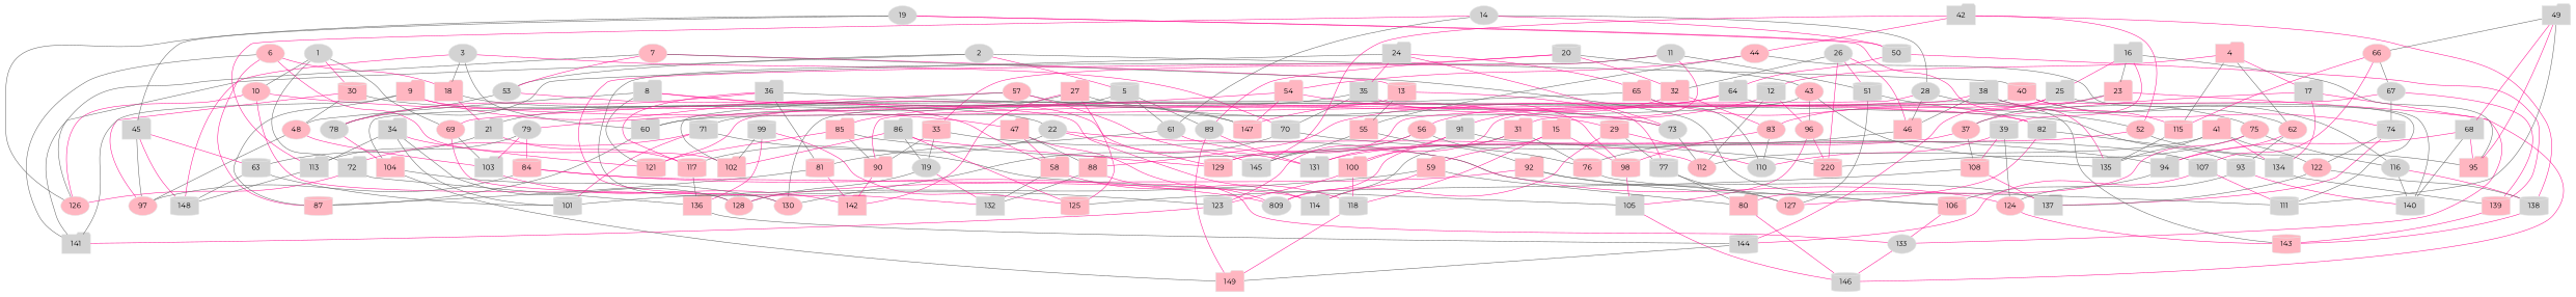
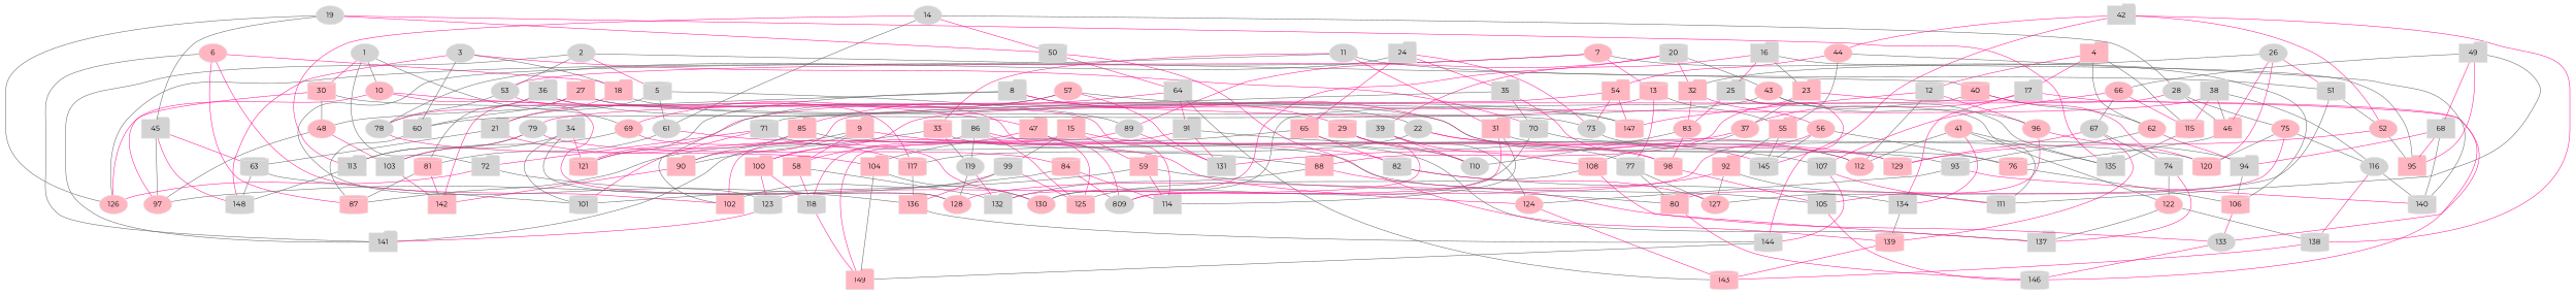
  graph {
    fontname=Montserrat
    node [color=gray90 fillcolor=lightgrey fontname=Montserrat shape=folder style=filled]
    edge [color=deeppink fontname=Montserrat]
    1 [shape=ellipse]
    10 [fillcolor=lightpink shape=ellipse]
    30 [fillcolor=lightpink shape=cylinder]
    69 [fillcolor=lightpink shape=ellipse]
    72
    126 [fillcolor=lightpink shape=ellipse]
    47 [fillcolor=lightpink]
    128 [fillcolor=lightpink shape=ellipse]
    48 [fillcolor=lightpink shape=ellipse]
    147 [fillcolor=lightpink shape=cylinder]
    97 [fillcolor=lightpink shape=ellipse]
    130 [fillcolor=lightpink shape=ellipse]
    103
    136 [fillcolor=lightpink]
    2 [shape=ellipse]
    5 [shape=cylinder]
    40 [fillcolor=lightpink shape=cylinder]
    53 [shape=ellipse]
    141
    21
    61 [shape=ellipse]
    89 [shape=ellipse]
    62 [fillcolor=lightpink shape=ellipse]
    74 [shape=cylinder]
    78 [shape=ellipse]
    114
    3 [shape=ellipse]
    18 [fillcolor=lightpink]
    60
    70 [shape=cylinder]
    148 [shape=cylinder]
    22 [shape=ellipse]
    87 [fillcolor=lightpink shape=cylinder]
    94
    4 [fillcolor=lightpink]
    12 [shape=cylinder]
    17
    115 [fillcolor=lightpink shape=cylinder]
    96 [fillcolor=lightpink shape=ellipse]
    112 [fillcolor=lightpink shape=ellipse]
    37 [fillcolor=lightpink shape=ellipse]
    133 [shape=ellipse]
    134
    93 [shape=cylinder]
    135
    63 [shape=cylinder]
    117 [fillcolor=lightpink shape=cylinder]
    81 [fillcolor=lightpink shape=cylinder]
    124 [fillcolor=lightpink shape=ellipse]
    131
    149 [fillcolor=lightpink]
    6 [fillcolor=lightpink shape=ellipse]
    102 [fillcolor=lightpink]
    7 [fillcolor=lightpink shape=ellipse]
    13 [fillcolor=lightpink shape=cylinder]
    106 [fillcolor=lightpink shape=cylinder]
    121 [fillcolor=lightpink shape=cylinder]
    55 [fillcolor=lightpink]
    77 [shape=cylinder]
    29 [fillcolor=lightpink shape=cylinder]
    8
    145 [shape=cylinder]
    n63 [label=809 shape=ellipse]
    110 [shape=ellipse]
    9 [fillcolor=lightpink]
    58 [fillcolor=lightpink]
    82 [shape=cylinder]
    118 [shape=cylinder]
    132
    127 [fillcolor=lightpink shape=ellipse]
    88 [fillcolor=lightpink]
    11 [shape=ellipse]
    31 [fillcolor=lightpink]
    33 [fillcolor=lightpink shape=cylinder]
    51 [shape=cylinder]
    123 [shape=cylinder]
    76 [fillcolor=lightpink shape=cylinder]
    90 [fillcolor=lightpink]
    119 [shape=ellipse]
    137
    52 [fillcolor=lightpink shape=ellipse]
-   120 [fillcolor=lightpink shape=cylinder label=220]
+   120 [fillcolor=lightpink shape=cylinder]
    105
    92 [fillcolor=lightpink]
    80 [fillcolor=lightpink]
    14 [shape=ellipse]
    28 [shape=ellipse]
    50 [shape=cylinder]
    113
    46 [fillcolor=lightpink]
    75 [fillcolor=lightpink shape=ellipse]
    64
    139 [fillcolor=lightpink shape=cylinder]
    15 [fillcolor=lightpink]
    59 [fillcolor=lightpink]
    98 [fillcolor=lightpink shape=cylinder]
    99 [shape=cylinder]
    101 [shape=cylinder]
    125 [fillcolor=lightpink shape=cylinder]
    23 [fillcolor=lightpink]
    16
    25
    39 [shape=cylinder]
    95 [fillcolor=lightpink]
    146 [shape=cylinder]
    83 [fillcolor=lightpink shape=ellipse]
    111 [shape=cylinder]
    144 [shape=cylinder]
    108 [fillcolor=lightpink shape=cylinder]
    129 [fillcolor=lightpink shape=cylinder]
    19 [shape=ellipse]
    45
    20 [shape=cylinder]
    32 [fillcolor=lightpink]
    43 [fillcolor=lightpink shape=ellipse]
    56 [fillcolor=lightpink shape=ellipse]
    24
    35
    65 [fillcolor=lightpink]
    73 [shape=ellipse]
    71 [shape=cylinder]
    104 [fillcolor=lightpink]
    26 [shape=ellipse]
    27 [fillcolor=lightpink]
    142 [fillcolor=lightpink]
    116 [shape=ellipse]
    34
    36
    140 [shape=cylinder]
    38
    100 [fillcolor=lightpink]
    138 [shape=cylinder]
    143 [fillcolor=lightpink shape=cylinder]
    122 [fillcolor=lightpink shape=ellipse]
-   41 [fillcolor=lightpink]
+   41 [fillcolor=lightpink shape=ellipse]
    42
    44 [fillcolor=lightpink shape=ellipse]
    54 [fillcolor=lightpink]
    79 [shape=ellipse]
    49
    66 [fillcolor=lightpink shape=ellipse]
    68
    67 [shape=ellipse]
    107 [shape=cylinder]
    85 [fillcolor=lightpink]
    91
    84 [fillcolor=lightpink shape=cylinder]
    57 [fillcolor=lightpink shape=ellipse]
    86
    1 -- 10 [color=gray40]
    1 -- 30
    1 -- 69 [color=gray40]
    1 -- 72 [color=gray40]
    10 -- 126
    10 -- 47
    10 -- 128
    30 -- 48 [color=gray40]
    30 -- 147 [color=gray40]
    30 -- 97
    69 -- 130
    69 -- 103 [color=gray40]
    72 -- 126
    72 -- 136 [color=gray40]
    47 -- n63
    47 -- 58
    47 -- 88 [color=gray40]
    48 -- 97 [color=gray40]
    48 -- 103
    103 -- 142
    136 -- 144 [color=gray40]
    2 -- 5
    2 -- 40 [color=gray40]
    2 -- 53 [color=gray40]
    2 -- 141 [color=gray40]
    5 -- 21 [color=gray40]
    5 -- 61 [color=gray40]
    5 -- 89 [color=gray40]
    40 -- 130 [color=gray40]
    40 -- 62 [color=gray40]
    40 -- 74
    53 -- 78 [color=gray40]
    53 -- 114
    21 -- 63 [color=gray40]
    21 -- 117
    61 -- 81 [color=gray40]
    61 -- 124
    89 -- 131
    89 -- 149
    62 -- 94
    62 -- 93 [color=gray40]
    74 -- 137
    74 -- 122 [color=gray40]
    78 -- 104
    3 -- 18 [color=gray40]
    3 -- 60 [color=gray40]
    3 -- 70
    3 -- 148
    18 -- 21
    18 -- 22 [color=gray40]
    60 -- 87 [color=gray40]
    70 -- 130 [color=gray40]
    70 -- 94 [color=gray40]
    22 -- 112
    22 -- 117 [color=gray40]
    22 -- 129
    94 -- 106 [color=gray40]
    4 -- 62 [color=gray40]
    4 -- 12
    4 -- 17
    4 -- 115 [color=gray40]
    12 -- 147
    12 -- 96
    12 -- 112 [color=gray40]
    17 -- 37
    17 -- 133
    17 -- 134
    115 -- 135 [color=gray40]
    96 -- 120
    96 -- 105
    37 -- 131
    37 -- 108 [color=gray40]
    133 -- 146
    134 -- 139 [color=gray40]
    93 -- 124 [color=gray40]
    93 -- 140
    63 -- 148 [color=gray40]
    63 -- 101 [color=gray40]
    117 -- 136 [color=gray40]
    81 -- 87 [color=gray40]
    81 -- 142
    124 -- 143
    6 -- 141 [color=gray40]
    6 -- 18
    6 -- 87
    6 -- 102
    7 -- 126 [color=gray40]
    7 -- 53
    7 -- 13
    7 -- 106 [color=gray40]
    13 -- 121
    13 -- 55 [color=gray40]
    13 -- 77
    106 -- 133
    55 -- 145 [color=gray40]
    55 -- 92 [color=gray40]
    77 -- 127 [color=gray40]
    77 -- 80 [color=gray40]
    29 -- 77 [color=gray40]
    29 -- n63
    29 -- 110
    8 -- 48 [color=gray40]
    8 -- 121 [color=gray40]
    8 -- 29
    8 -- 145
    9 -- 141 [color=gray40]
    9 -- 87 [color=gray40]
    9 -- 58
    9 -- 82
    58 -- 118
    58 -- 132 [color=gray40]
    82 -- 134 [color=gray40]
    82 -- 127
    118 -- 149
    88 -- 133
    88 -- 132 [color=gray40]
    11 -- 31
    11 -- 33
    11 -- 51 [color=gray40]
    11 -- 123 [color=gray40]
    31 -- 114 [color=gray40]
    31 -- n63
    31 -- 76 [color=gray40]
    33 -- 90 [color=gray40]
    33 -- 119 [color=gray40]
    33 -- 137 [color=gray40]
    51 -- 127 [color=gray40]
    51 -- 52 [color=gray40]
    123 -- 141
    76 -- 106 [color=gray40]
    90 -- 142
    119 -- 128 [color=gray40]
    119 -- 132
    52 -- 95 [color=gray40]
    52 -- 129
    105 -- 146
    92 -- 128
    92 -- 127 [color=gray40]
    92 -- 111 [color=gray40]
    80 -- 146
    14 -- 61 [color=gray40]
    14 -- 28 [color=gray40]
    14 -- 50
    14 -- 113
    28 -- 90
    28 -- 46 [color=gray40]
    28 -- 75 [color=gray40]
    50 -- 64
    50 -- 139
    113 -- 148 [color=gray40]
    46 -- 76 [color=gray40]
    75 -- 120 [color=gray40]
    75 -- 80
    75 -- 116 [color=gray40]
    64 -- 143 [color=gray40]
    64 -- 85
    64 -- 91
    139 -- 143
    15 -- 118
    15 -- 59
    15 -- 98
+   15 -- 99 [color=gray40]
    59 -- 114
    59 -- 80 [color=gray40]
    59 -- 101 [color=gray40]
    98 -- 105
    99 -- 136
    99 -- 102 [color=gray40]
    99 -- 125
    23 -- 37 [color=gray40]
    23 -- 88
    23 -- 146
    16 -- 23 [color=gray40]
    16 -- 25
    16 -- 39
    16 -- 95 [color=gray40]
    25 -- 83
    25 -- 111 [color=gray40]
    25 -- 144
    39 -- 124 [color=gray40]
    39 -- 110
    39 -- 108
    83 -- 110 [color=gray40]
    83 -- 98
    144 -- 149 [color=gray40]
    108 -- 137
    108 -- 125 [color=gray40]
    19 -- 126 [color=gray40]
    19 -- 135
    19 -- 50
    19 -- 45 [color=gray40]
    45 -- 97 [color=gray40]
    45 -- 148
    45 -- 63
    20 -- 89
    20 -- 132
    20 -- 32
    20 -- 43 [color=gray40]
    32 -- 83
    32 -- 56
    43 -- 60 [color=gray40]
    43 -- 96 [color=gray40]
    43 -- 135 [color=gray40]
    56 -- 145 [color=gray40]
    56 -- 123
    56 -- 76 [color=gray40]
    24 -- 78 [color=gray40]
    24 -- 35
    24 -- 65
    24 -- 73
    35 -- 70 [color=gray40]
    35 -- 98
    35 -- 71 [color=gray40]
    65 -- 110 [color=gray40]
    65 -- 82
    65 -- 104 [color=gray40]
    73 -- 112 [color=gray40]
    71 -- 72
    71 -- 105 [color=gray40]
    71 -- 101
    104 -- 130 [color=gray40]
    104 -- 149 [color=gray40]
    26 -- 51
    26 -- 120
    26 -- 46
    26 -- 32 [color=gray40]
    27 -- 60 [color=gray40]
    27 -- 125
    27 -- 73 [color=gray40]
    27 -- 142
    116 -- 140 [color=gray40]
    116 -- 138
    34 -- 128 [color=gray40]
    34 -- 121
    34 -- 113 [color=gray40]
    34 -- 101 [color=gray40]
    36 -- 78
    36 -- 93 [color=gray40]
    36 -- 117
    36 -- 81 [color=gray40]
    38 -- 115
    38 -- 46 [color=gray40]
    38 -- 116 [color=gray40]
    38 -- 100
    100 -- 118
    100 -- 123
    138 -- 143
    122 -- 137 [color=gray40]
    122 -- 138 [color=gray40]
    41 -- 112 [color=gray40]
    41 -- 134
    41 -- 135 [color=gray40]
    41 -- 122 [color=gray40]
    42 -- 145
    42 -- 52
    42 -- 138
    42 -- 44
    44 -- 55 [color=gray40]
    44 -- 140 [color=gray40]
    44 -- 54
    54 -- 147
    54 -- 73
    54 -- 79
    79 -- 103
    79 -- 113 [color=gray40]
    79 -- 84
    49 -- 95
    49 -- 111 [color=gray40]
    49 -- 66 [color=gray40]
    49 -- 68
    66 -- 115
    66 -- 67 [color=gray40]
    66 -- 107
    68 -- 94
    68 -- 95
    68 -- 140 [color=gray40]
    67 -- 74 [color=gray40]
    67 -- 139
    67 -- 129
    107 -- 111
    107 -- 144
    85 -- 121
    85 -- 90 [color=gray40]
    85 -- 120 [color=gray40]
    91 -- 131
    91 -- 100
    91 -- 107 [color=gray40]
    84 -- 97 [color=gray40]
    84 -- 114
    84 -- n63
    57 -- 69
    57 -- 147 [color=gray40]
    57 -- 131
    57 -- 102 [color=gray40]
    86 -- 102
    86 -- 119 [color=gray40]
    86 -- 125
    86 -- 129
  }
